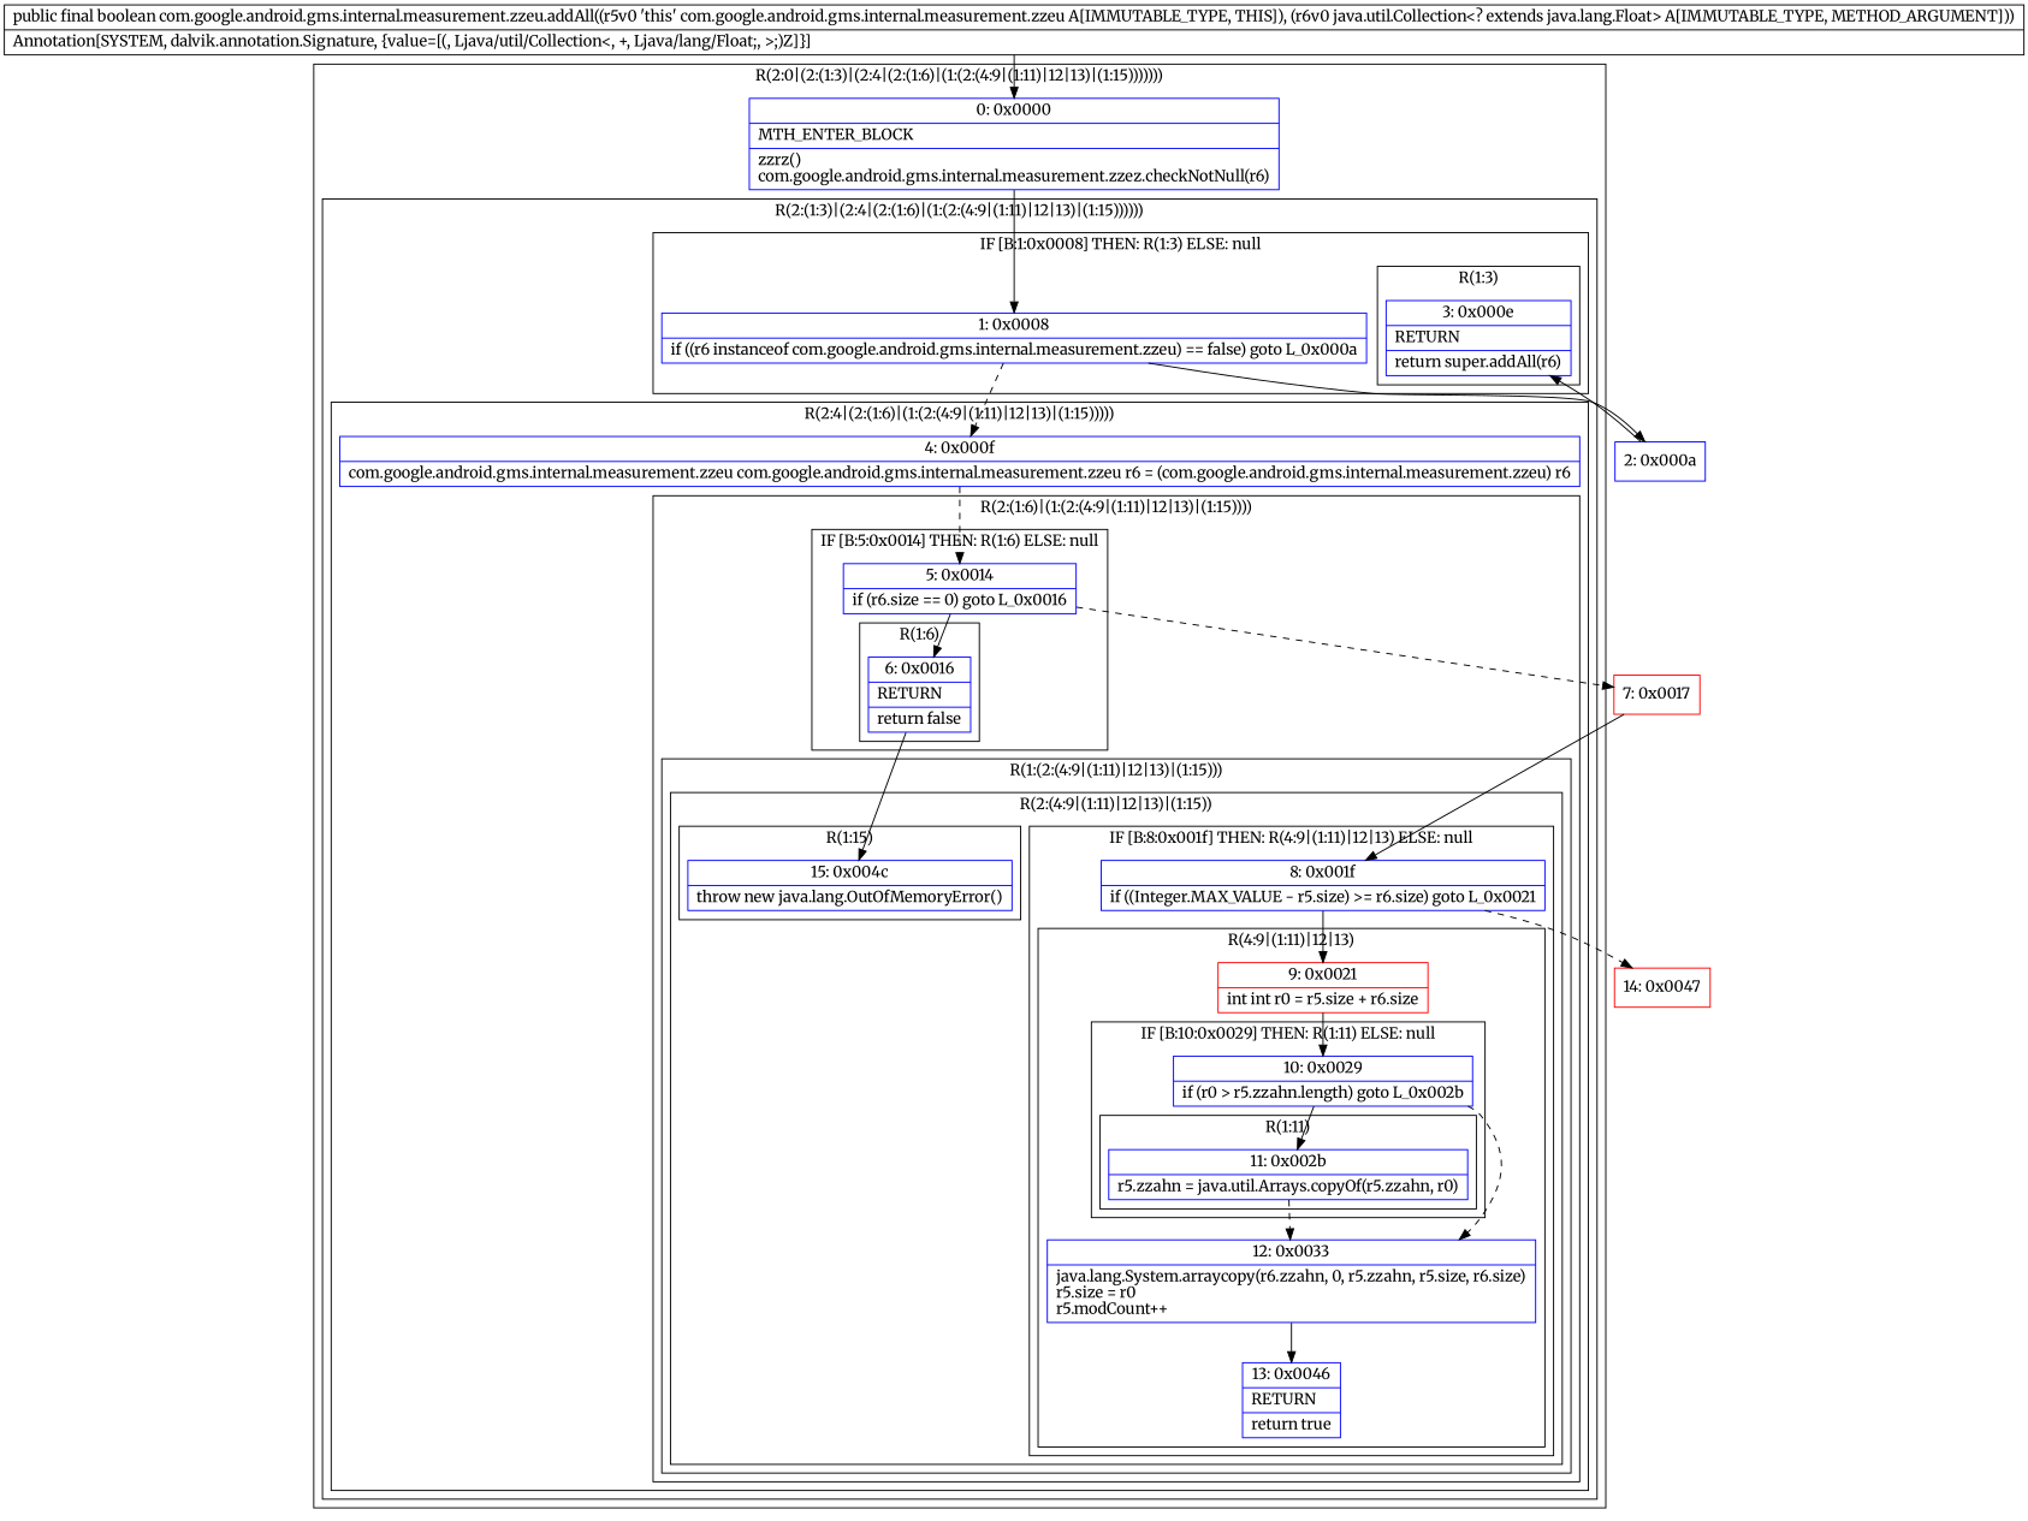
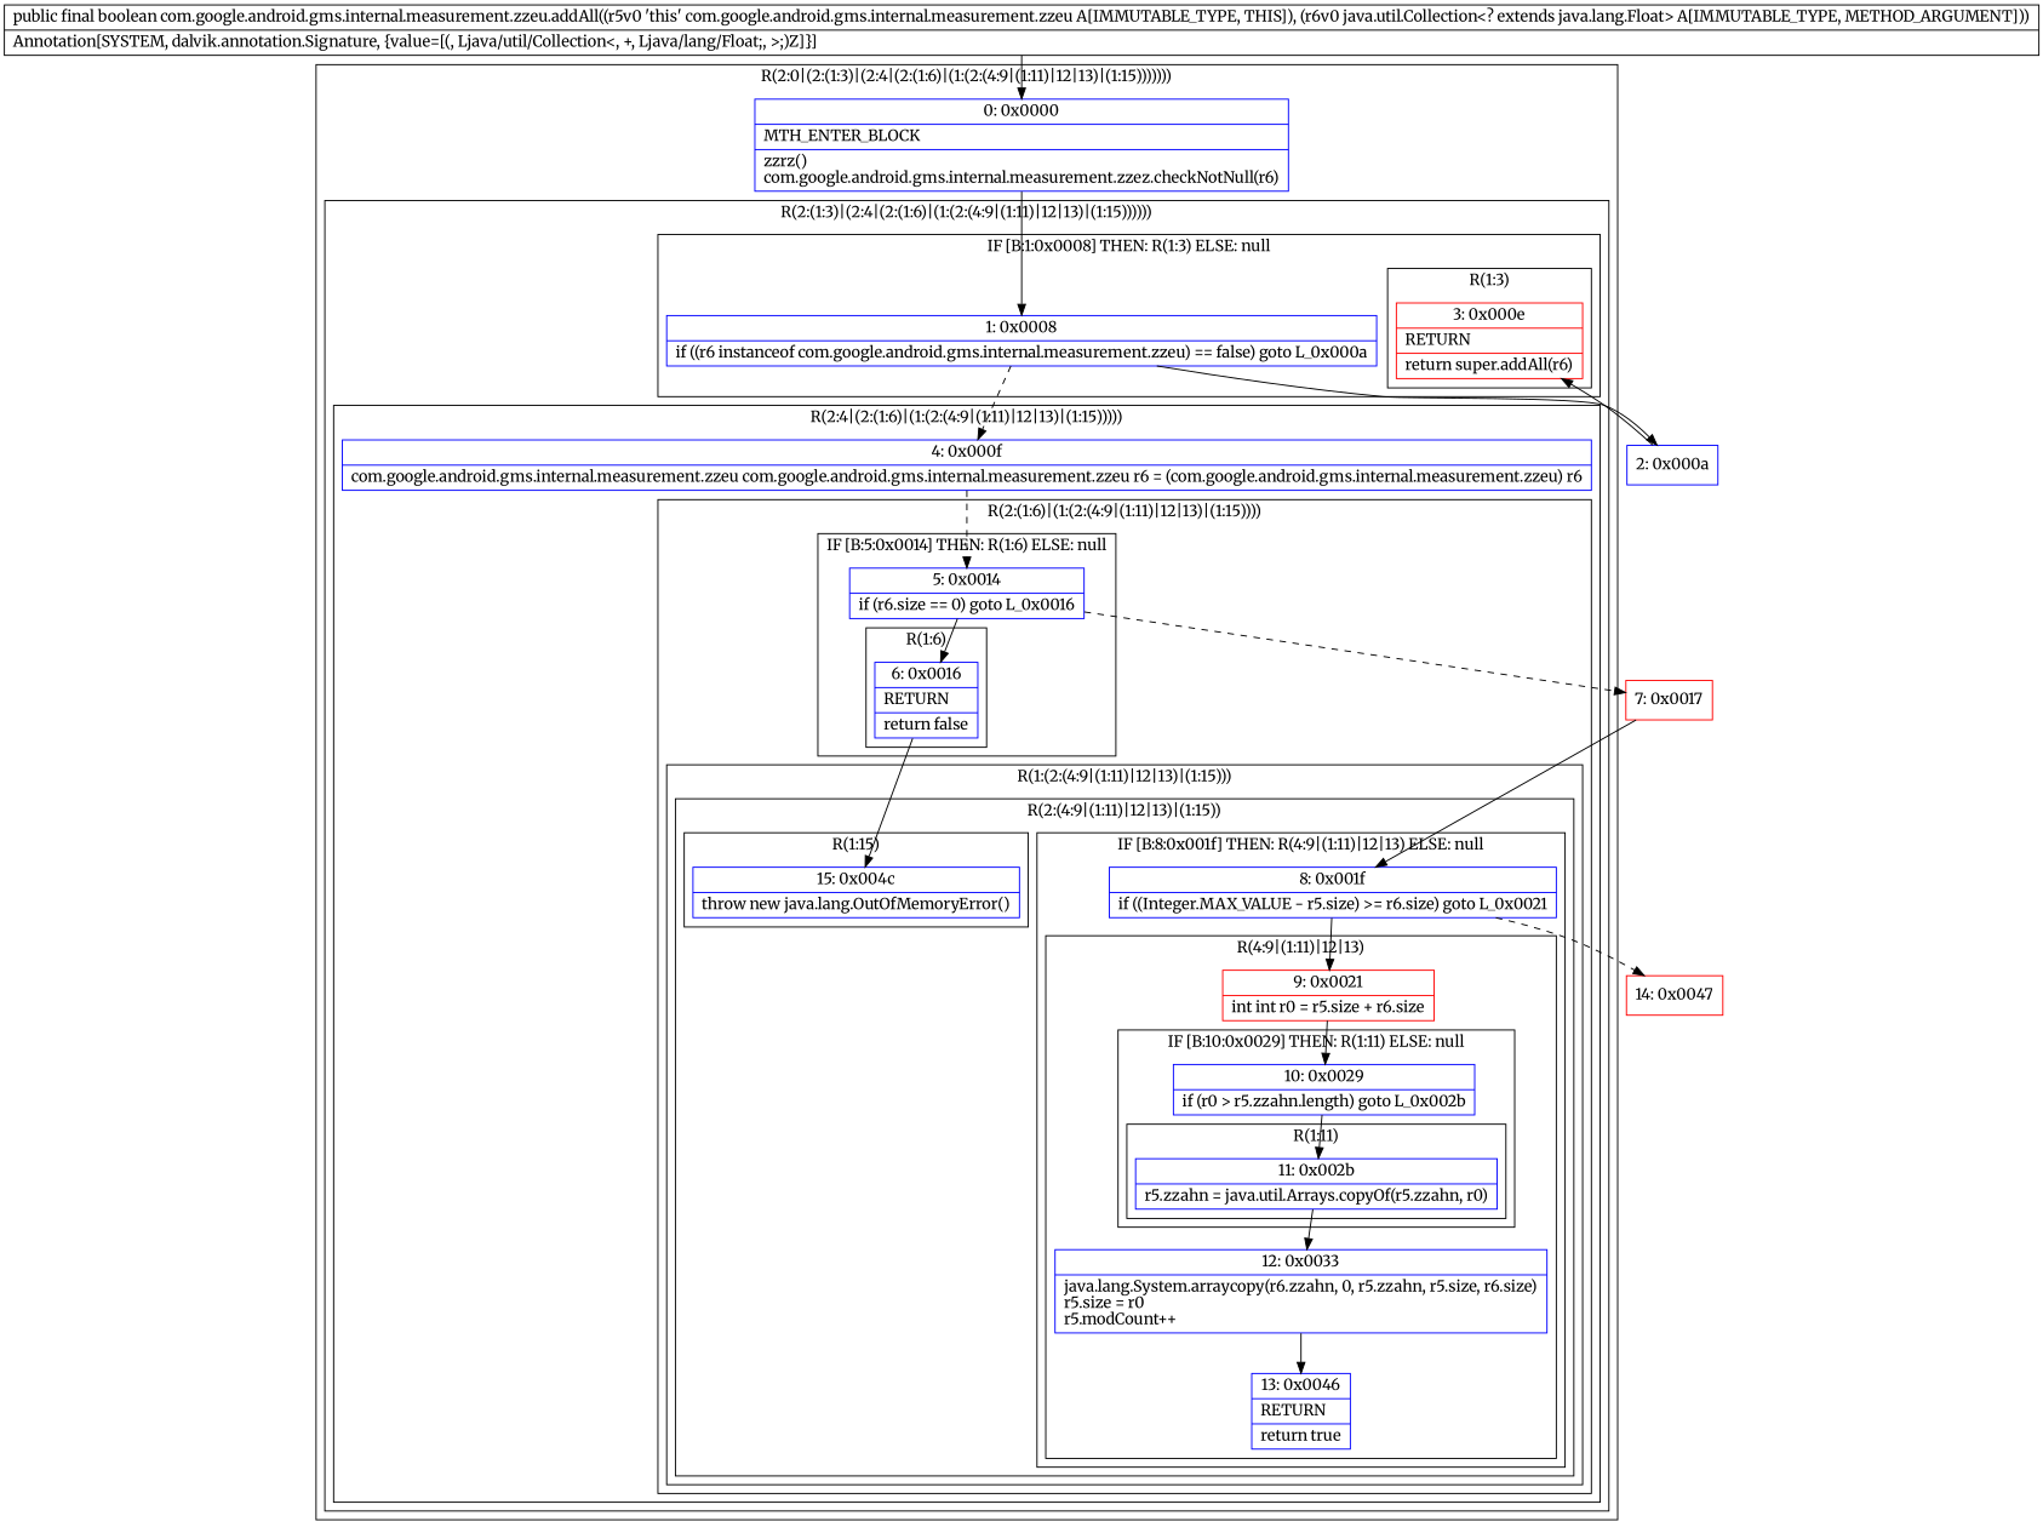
  digraph {
    fontname=Merriweather
    node [color=blue fontname=Merriweather shape=record]
    edge [fontname=Merriweather]
-   n1 [label="{3\:\ 0x000e|RETURN\l|return super.addAll(r6)\l}"]
+   n1 [color=red label="{3\:\ 0x000e|RETURN\l|return super.addAll(r6)\l}"]
    n2 [label="{1\:\ 0x0008|if ((r6 instanceof com.google.android.gms.internal.measurement.zzeu) == false) goto L_0x000a\l}"]
    n3 [label="{6\:\ 0x0016|RETURN\l|return false\l}"]
    n4 [label="{5\:\ 0x0014|if (r6.size == 0) goto L_0x0016\l}"]
    n5 [label="{11\:\ 0x002b|r5.zzahn = java.util.Arrays.copyOf(r5.zzahn, r0)\l}"]
    n6 [label="{10\:\ 0x0029|if (r0 \> r5.zzahn.length) goto L_0x002b\l}"]
    n7 [color=red label="{9\:\ 0x0021|int int r0 = r5.size + r6.size\l}"]
    n8 [label="{12\:\ 0x0033|java.lang.System.arraycopy(r6.zzahn, 0, r5.zzahn, r5.size, r6.size)\lr5.size = r0\lr5.modCount++\l}"]
    n9 [label="{13\:\ 0x0046|RETURN\l|return true\l}"]
    n10 [label="{8\:\ 0x001f|if ((Integer.MAX_VALUE \- r5.size) \>= r6.size) goto L_0x0021\l}"]
    n11 [label="{15\:\ 0x004c|throw new java.lang.OutOfMemoryError()\l}"]
    n12 [label="{4\:\ 0x000f|com.google.android.gms.internal.measurement.zzeu com.google.android.gms.internal.measurement.zzeu r6 = (com.google.android.gms.internal.measurement.zzeu) r6\l}"]
    n13 [label="{0\:\ 0x0000|MTH_ENTER_BLOCK\l|zzrz()\lcom.google.android.gms.internal.measurement.zzez.checkNotNull(r6)\l}"]
    n14 [label="{2\:\ 0x000a}"]
    n15 [color=red label="{7\:\ 0x0017}"]
    n16 [color=red label="{14\:\ 0x0047}"]
    n17 [label="{public final boolean com.google.android.gms.internal.measurement.zzeu.addAll((r5v0 'this' com.google.android.gms.internal.measurement.zzeu A[IMMUTABLE_TYPE, THIS]), (r6v0 java.util.Collection\<? extends java.lang.Float\> A[IMMUTABLE_TYPE, METHOD_ARGUMENT]))  | Annotation[SYSTEM, dalvik.annotation.Signature, \{value=[(, Ljava\/util\/Collection\<, +, Ljava\/lang\/Float;, \>;)Z]\}]\l}" color=""]
    subgraph cluster_1 {
      label="R(2:0|(2:(1:3)|(2:4|(2:(1:6)|(1:(2:(4:9|(1:11)|12|13)|(1:15)))))))"
      n13
      subgraph cluster_2 {
        label="R(2:(1:3)|(2:4|(2:(1:6)|(1:(2:(4:9|(1:11)|12|13)|(1:15))))))"
        subgraph cluster_3 {
          label="IF [B:1:0x0008] THEN: R(1:3) ELSE: null"
          n2
          subgraph cluster_4 {
            label="R(1:3)"
            n1
          }
        }
        subgraph cluster_5 {
          label="R(2:4|(2:(1:6)|(1:(2:(4:9|(1:11)|12|13)|(1:15)))))"
          n12
          subgraph cluster_6 {
            label="R(2:(1:6)|(1:(2:(4:9|(1:11)|12|13)|(1:15))))"
            subgraph cluster_7 {
              label="IF [B:5:0x0014] THEN: R(1:6) ELSE: null"
              n4
              subgraph cluster_8 {
                label="R(1:6)"
                n3
              }
            }
            subgraph cluster_9 {
              label="R(1:(2:(4:9|(1:11)|12|13)|(1:15)))"
              subgraph cluster_10 {
                label="R(2:(4:9|(1:11)|12|13)|(1:15))"
                subgraph cluster_11 {
                  label="IF [B:8:0x001f] THEN: R(4:9|(1:11)|12|13) ELSE: null"
                  n10
                  subgraph cluster_12 {
                    label="R(4:9|(1:11)|12|13)"
                    n7
                    n8
                    n9
                    subgraph cluster_13 {
                      label="IF [B:10:0x0029] THEN: R(1:11) ELSE: null"
                      n6
                      subgraph cluster_14 {
                        label="R(1:11)"
                        n5
                      }
                    }
                  }
                }
                subgraph cluster_15 {
                  label="R(1:15)"
                  n11
                }
              }
            }
          }
        }
      }
    }
    n2 -> n12 [style=dashed]
    n2 -> n14
    n3 -> n11
    n4 -> n3
    n4 -> n15 [style=dashed]
-   n5 -> n8 [style=dashed]
+   n5 -> n8
    n6 -> n5
-   n6 -> n8 [style=dashed]
    n7 -> n6
    n8 -> n9
    n10 -> n7
    n10 -> n16 [style=dashed]
    n12 -> n4 [style=dashed]
    n13 -> n2
    n14 -> n1
    n15 -> n10
    n17 -> n13
  }
